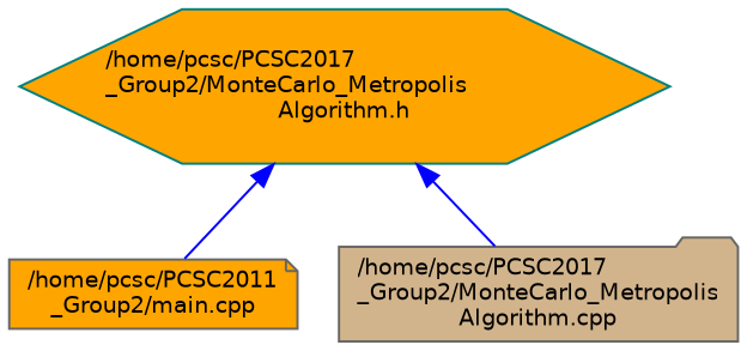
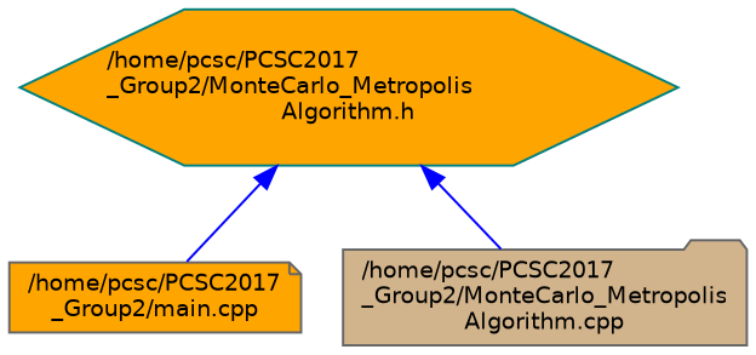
  digraph {
    node [color=gray40 fillcolor=orange fontname=Helvetica fontsize=10 style=filled]
    edge [color=blue dir=back fontname=Helvetica fontsize=10 labelfontname=Helvetica labelfontsize=10 style=solid]
    n1 [color=teal fontcolor=black height=0.2 label="/home/pcsc/PCSC2017\l_Group2/MonteCarlo_Metropolis\lAlgorithm.h" shape=hexagon width=0.4]
-   n2 [height=0.2 label="/home/pcsc/PCSC2011\l_Group2/main.cpp" shape=note width=0.4]
+   n2 [height=0.2 label="/home/pcsc/PCSC2017\l_Group2/main.cpp" shape=note width=0.4]
    n3 [fillcolor=tan height=0.2 label="/home/pcsc/PCSC2017\l_Group2/MonteCarlo_Metropolis\lAlgorithm.cpp" shape=folder width=0.4]
    n1 -> n2
    n1 -> n3
  }
